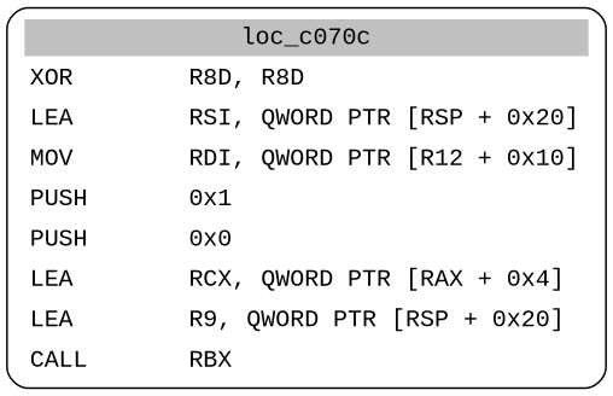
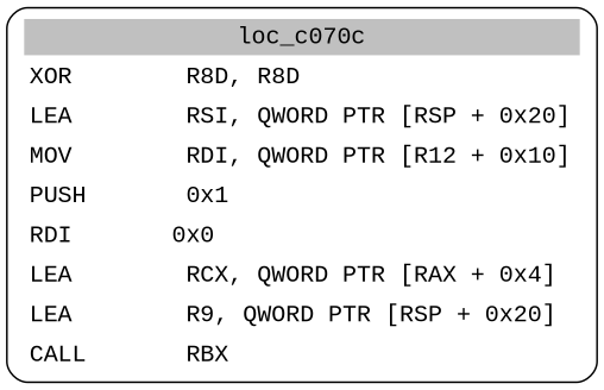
  digraph {
-   n1 [fontname="Courier New" label=<<table border="0" cellborder="0" cellpadding="3"><tr><td align="center" colspan="2" bgcolor="grey">loc_c070c</td></tr><tr><td align="left">XOR        R8D, R8D</td></tr><tr><td align="left">LEA        RSI, QWORD PTR [RSP + 0x20]</td></tr><tr><td align="left">MOV        RDI, QWORD PTR [R12 + 0x10]</td></tr><tr><td align="left">PUSH       0x1</td></tr><tr><td align="left">PUSH       0x0</td></tr><tr><td align="left">LEA        RCX, QWORD PTR [RAX + 0x4]</td></tr><tr><td align="left">LEA        R9, QWORD PTR [RSP + 0x20]</td></tr><tr><td align="left">CALL       RBX</td></tr></table>> shape=Mrecord]
+   n1 [fontname="Courier New" label=<<table border="0" cellborder="0" cellpadding="3"><tr><td align="center" colspan="2" bgcolor="grey">loc_c070c</td></tr><tr><td align="left">XOR        R8D, R8D</td></tr><tr><td align="left">LEA        RSI, QWORD PTR [RSP + 0x20]</td></tr><tr><td align="left">MOV        RDI, QWORD PTR [R12 + 0x10]</td></tr><tr><td align="left">PUSH       0x1</td></tr><tr><td align="left">RDI       0x0</td></tr><tr><td align="left">LEA        RCX, QWORD PTR [RAX + 0x4]</td></tr><tr><td align="left">LEA        R9, QWORD PTR [RSP + 0x20]</td></tr><tr><td align="left">CALL       RBX</td></tr></table>> shape=Mrecord]
  }
